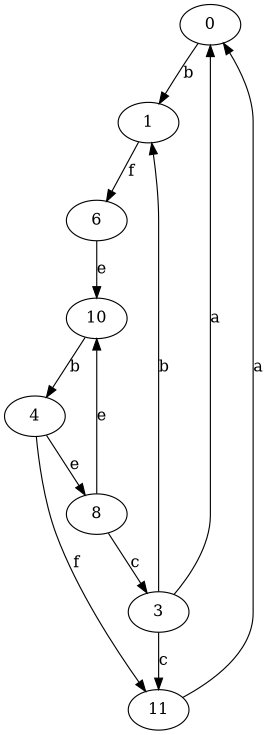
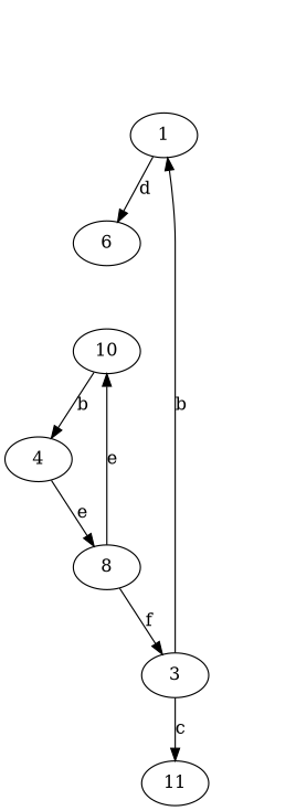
  strict digraph {
-   0
    1
    6
    8
    3
    10
    11
    4
-   0 -> 1 [label=b]
-   1 -> 6 [label=f]
-   6 -> 10 [label=e]
-   8 -> 3 [label=c]
+   1 -> 6 [label=d]
+   8 -> 3 [label=f]
    8 -> 10 [label=e]
-   3 -> 0 [label=a]
    3 -> 1 [label=b]
    3 -> 11 [label=c]
    10 -> 4 [label=b]
-   11 -> 0 [label=a]
    4 -> 8 [label=e]
-   4 -> 11 [label=f]
  }
